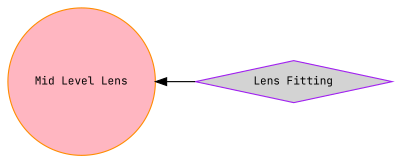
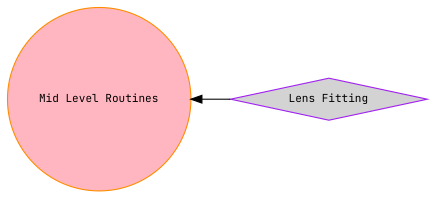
  digraph {
    rankdir=LR
    fontname="JetBrains Mono"
    node [fontname="JetBrains Mono" fontsize=10 style=filled]
-   n1 [color=darkorange fillcolor=lightpink height=0.2 label="Mid Level Lens" shape=circle width=0.4]
+   n1 [color=darkorange fillcolor=lightpink height=0.2 label="Mid Level Routines" shape=circle width=0.4]
    n2 [color=purple fillcolor=lightgrey fontcolor=black height=0.2 label="Lens Fitting" shape=diamond width=0.4]
    n1 -> n2 [dir=back fontname="JetBrains Mono" fontsize=10 labelfontname=Helvetica labelfontsize=10 shape=plaintext style=solid]
  }
